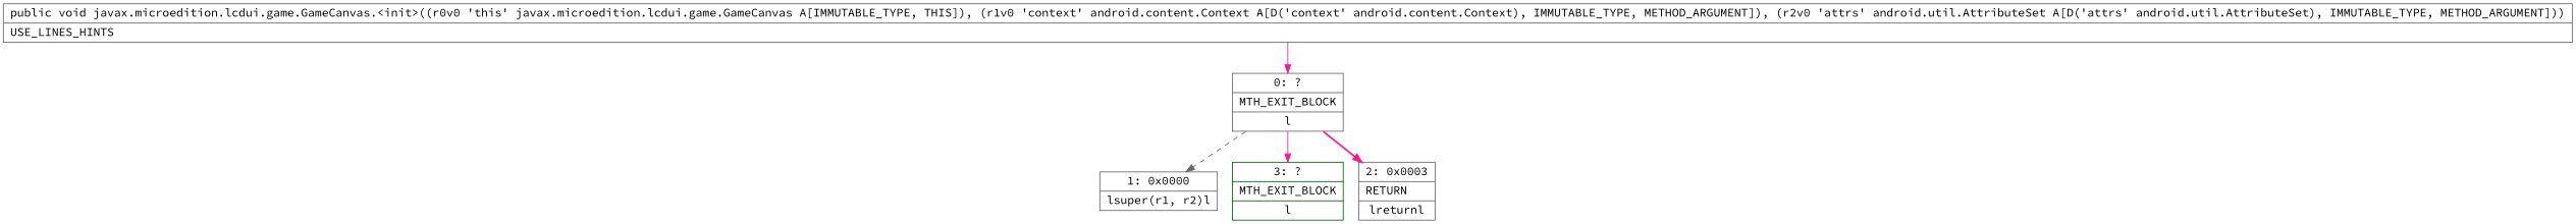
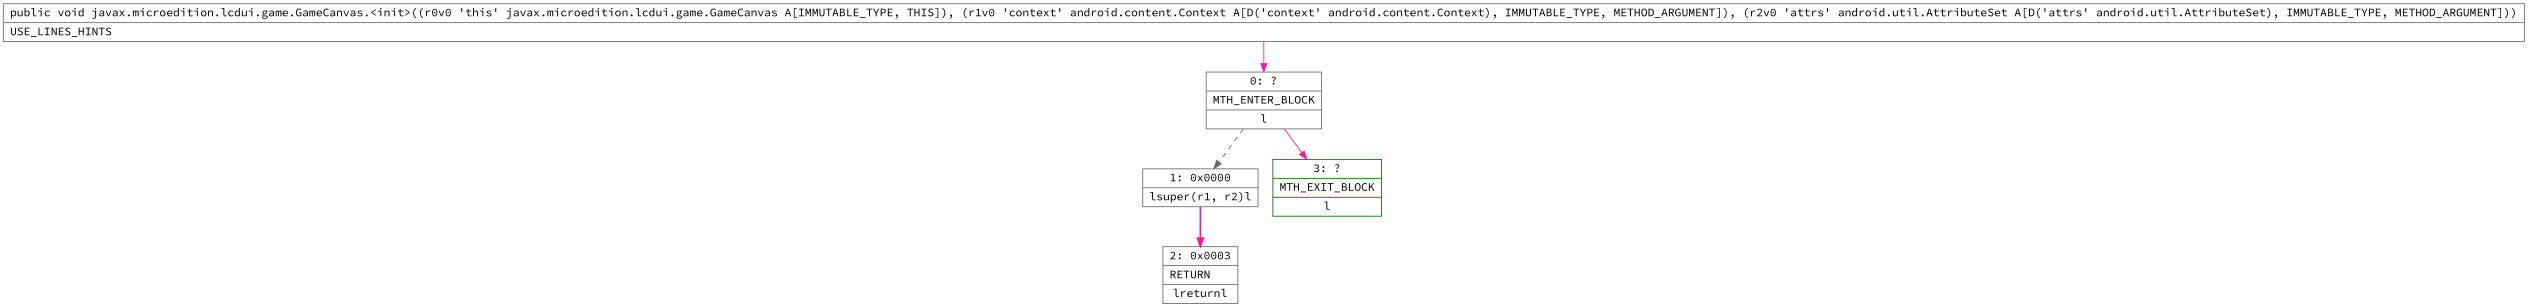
  digraph {
    fontname="Source Code Pro"
    node [color=gray40 fontname="Source Code Pro" shape=record]
    edge [color=deeppink fontname="Source Code Pro" style=solid]
-   n1 [label="{0\:\ ?|MTH_EXIT_BLOCK\l|l}"]
+   n1 [label="{0\:\ ?|MTH_ENTER_BLOCK\l|l}"]
    n2 [label="{1\:\ 0x0000|lsuper(r1, r2)l}"]
    n3 [color=darkgreen label="{3\:\ ?|MTH_EXIT_BLOCK\l|l}"]
    n4 [label="{2\:\ 0x0003|RETURN\l|lreturnl}"]
    n5 [label="{public void javax.microedition.lcdui.game.GameCanvas.\<init\>((r0v0 'this' javax.microedition.lcdui.game.GameCanvas A[IMMUTABLE_TYPE, THIS]), (r1v0 'context' android.content.Context A[D('context' android.content.Context), IMMUTABLE_TYPE, METHOD_ARGUMENT]), (r2v0 'attrs' android.util.AttributeSet A[D('attrs' android.util.AttributeSet), IMMUTABLE_TYPE, METHOD_ARGUMENT]))  | USE_LINES_HINTS\l}"]
    n1 -> n2 [color=gray40 style=dashed]
    n1 -> n3
-   n1 -> n4 [style=bold]
+   n2 -> n4 [style=bold]
    n5 -> n1
  }
